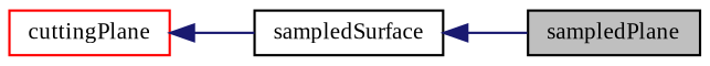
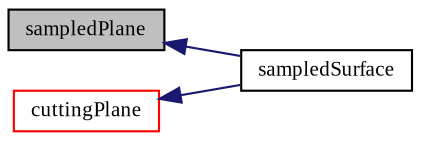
  digraph {
    fontname="Liberation Serif"
    rankdir=LR
    node [color=black fontname="Liberation Serif" fontsize=10 shape=record]
    edge [color=midnightblue dir=back fontname="Liberation Serif" fontsize=10 labelfontname=FreeSans labelfontsize=10 style=solid]
    n1 [fillcolor=grey75 fontcolor=black height=0.2 label=sampledPlane style=filled width=0.4]
    n2 [height=0.2 label=sampledSurface width=0.4]
    n3 [color=red height=0.2 label=cuttingPlane width=0.4]
-   n2 -> n1
+   n1 -> n2
    n3 -> n2
  }
